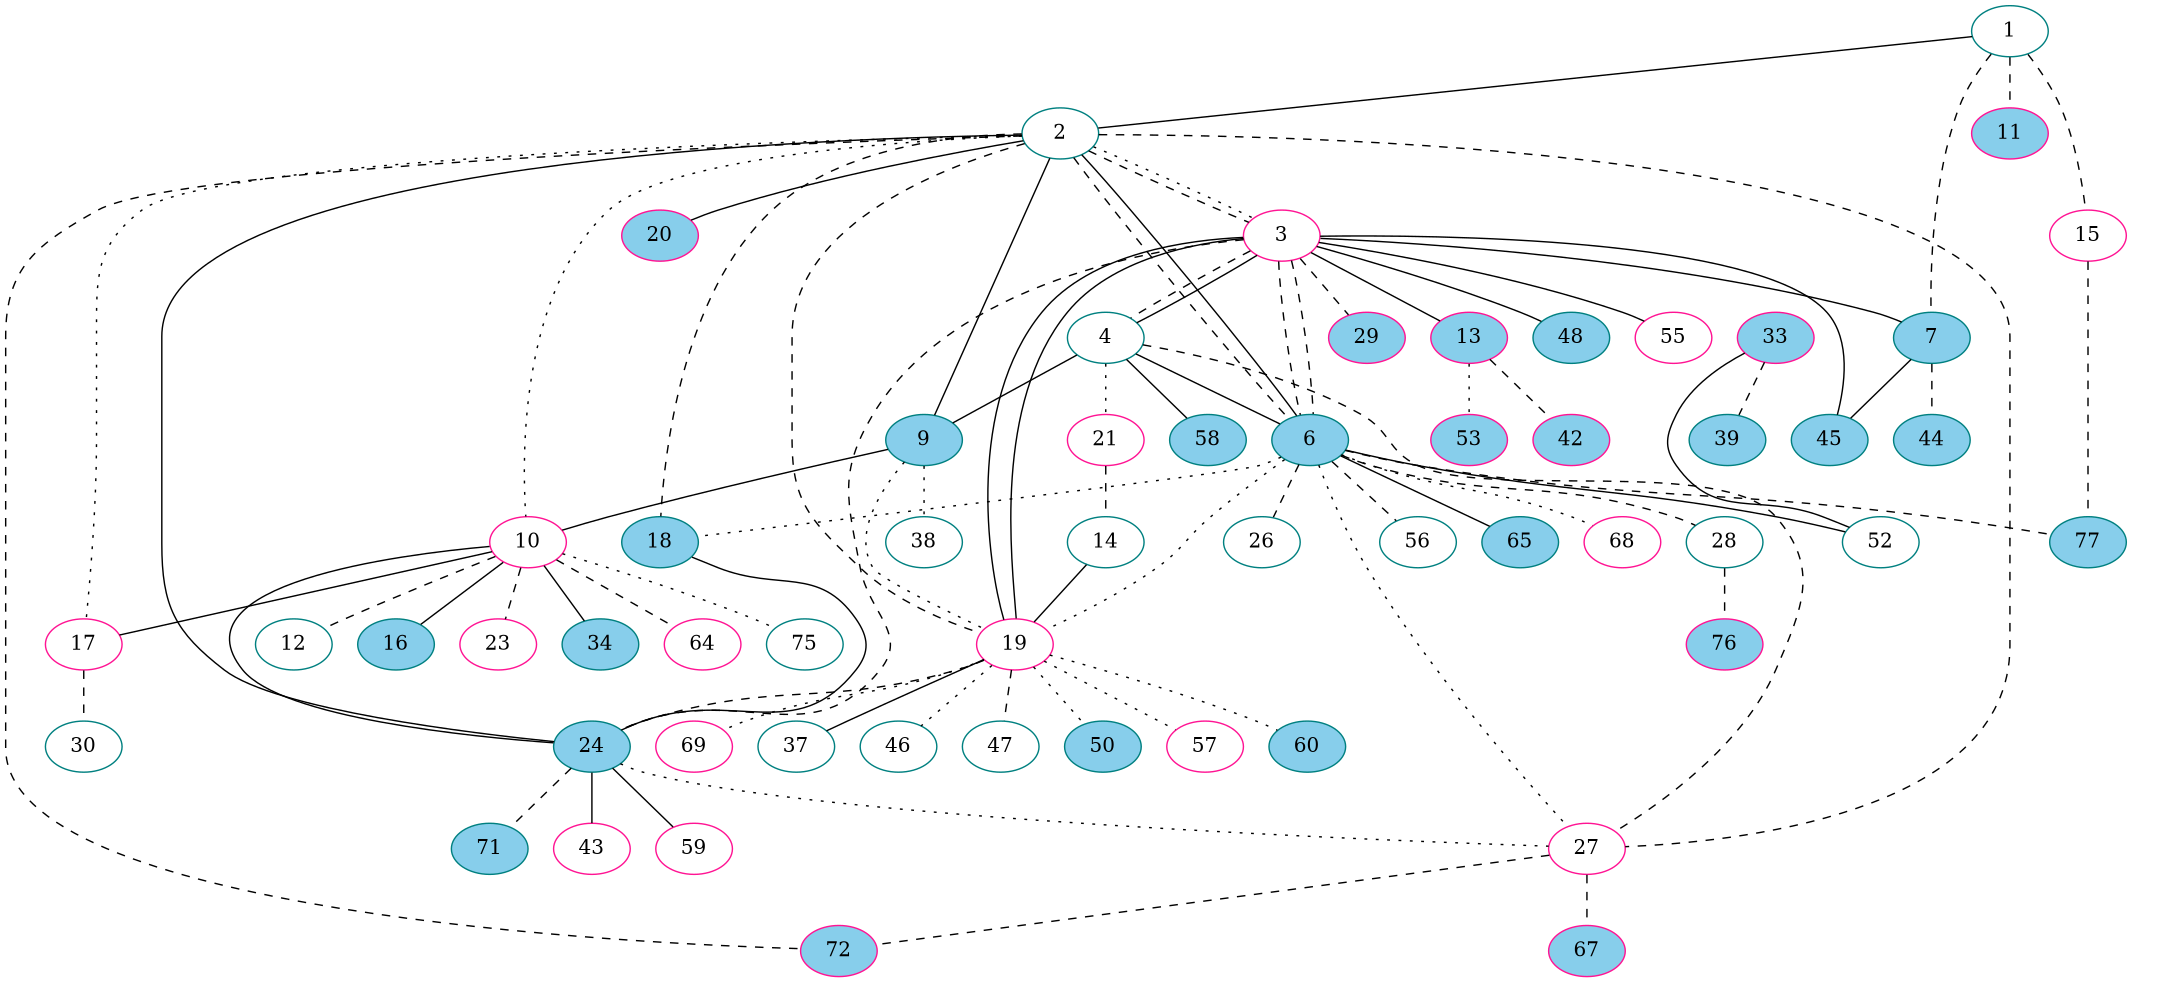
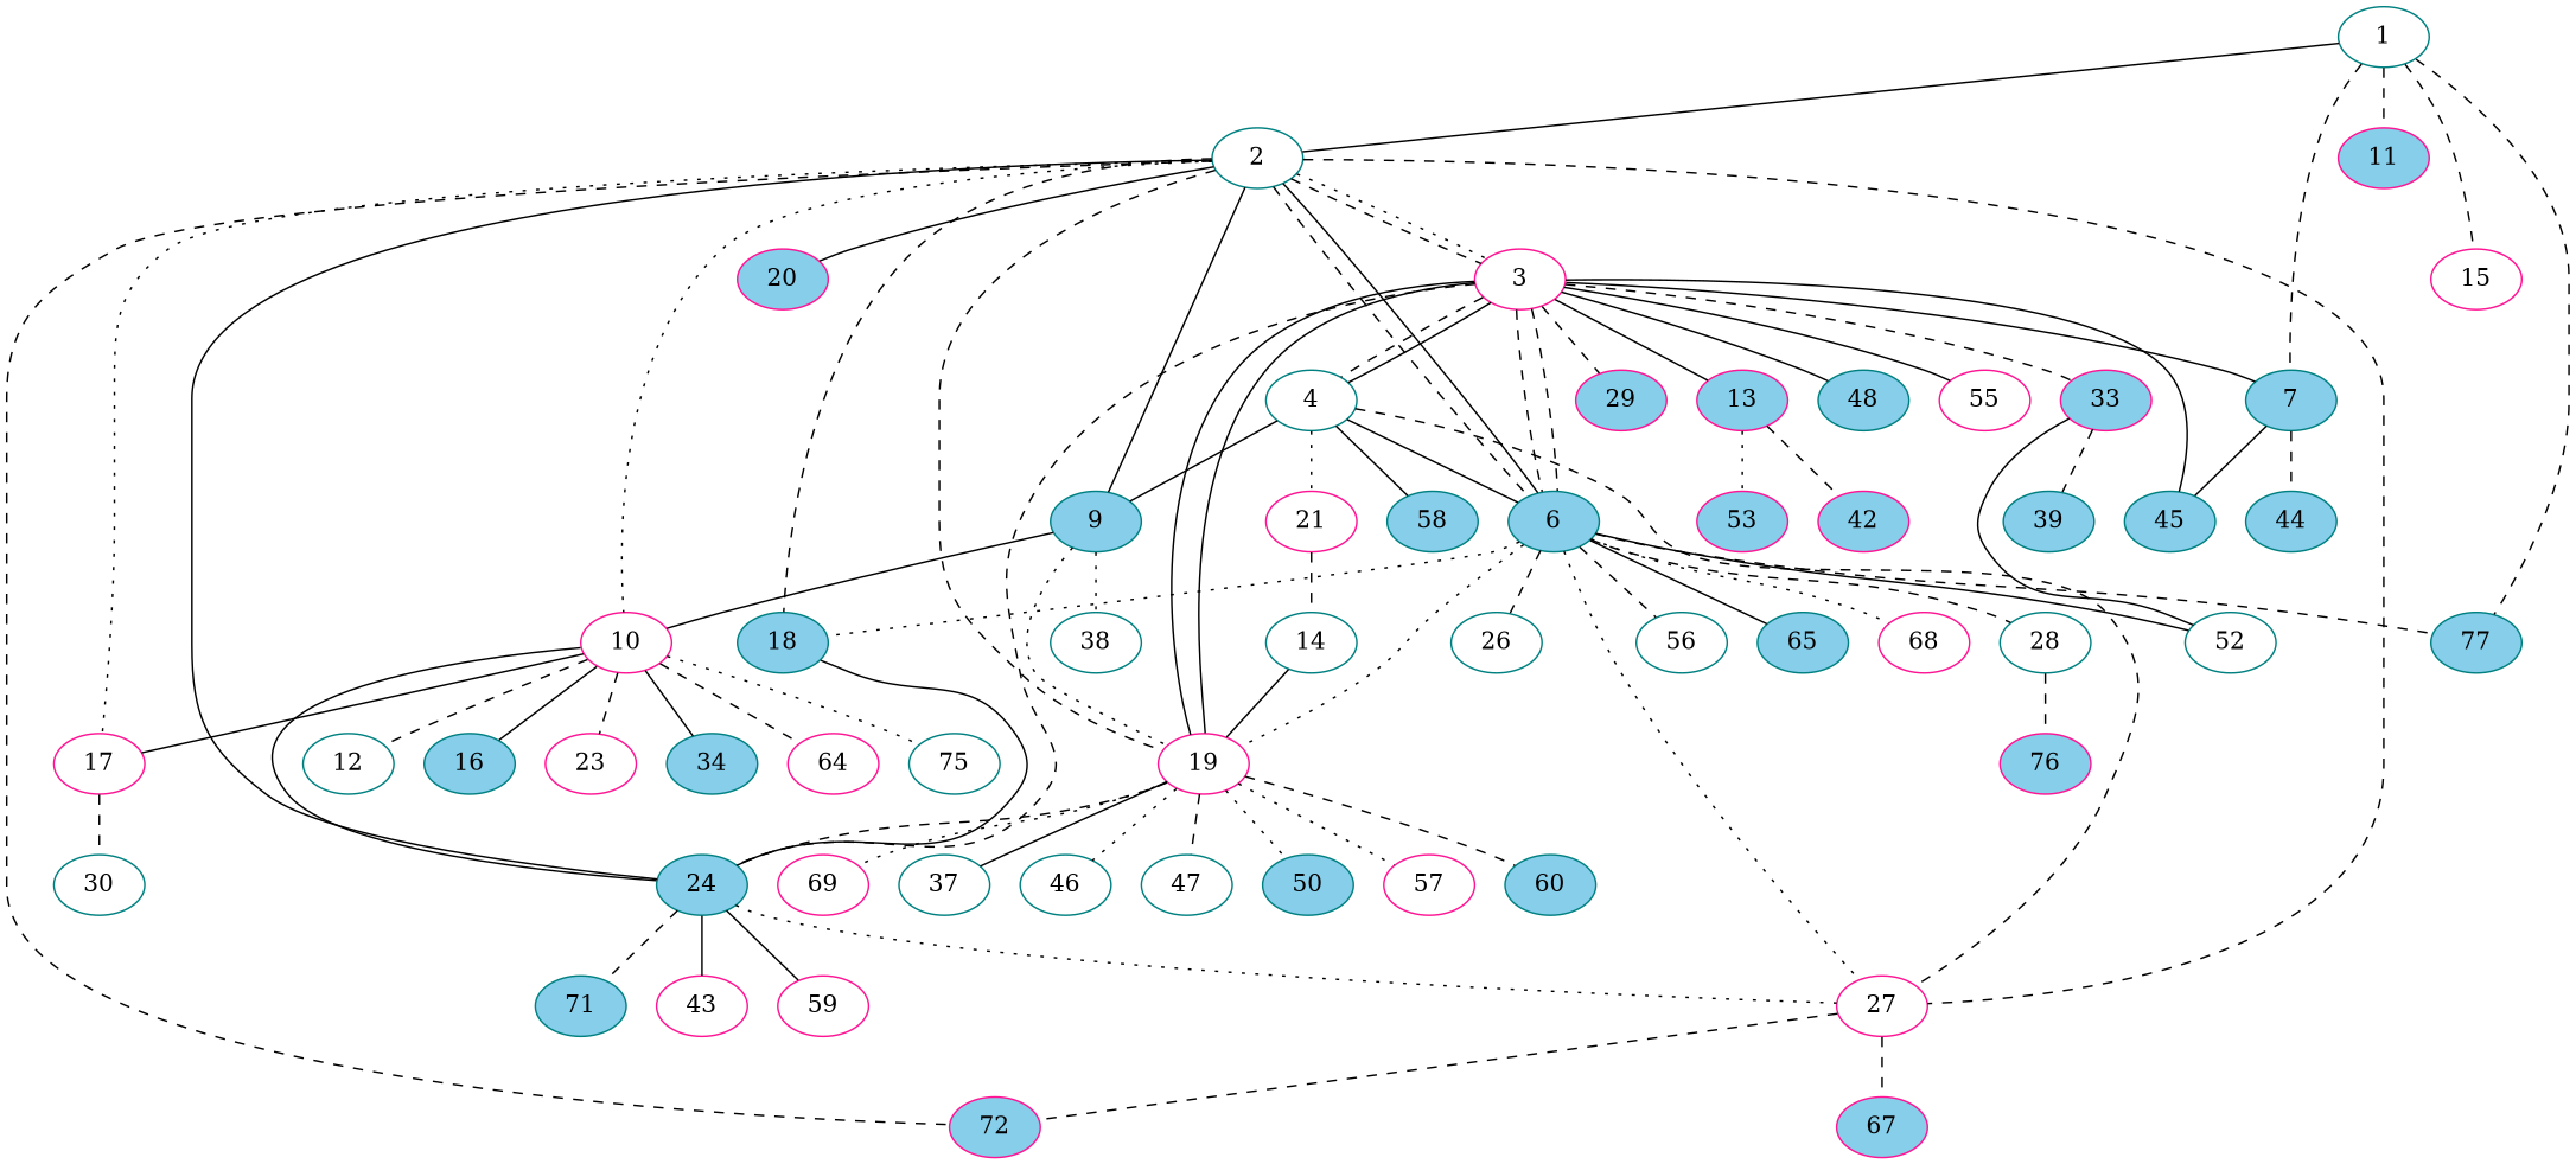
  graph {
    node [color=teal fillcolor=white style=filled]
    edge [style=dashed]
    1 [super="+5"]
    2 [super="+35"]
    7 [fillcolor=skyblue super="+62"]
    11 [color=deeppink fillcolor=skyblue]
    15 [color=deeppink]
    77 [fillcolor=skyblue]
    3 [color=deeppink super="+8"]
    6 [fillcolor=skyblue super="+74"]
    9 [fillcolor=skyblue super="+32"]
    10 [color=deeppink super="+22"]
    17 [color=deeppink super="+51"]
    18 [fillcolor=skyblue]
    19 [color=deeppink super="+31"]
    20 [color=deeppink fillcolor=skyblue]
    24 [fillcolor=skyblue super="+70"]
    27 [color=deeppink super="+41"]
    72 [color=deeppink fillcolor=skyblue]
    45 [fillcolor=skyblue super="+73"]
    44 [fillcolor=skyblue super="+61"]
    4 [super="+36"]
    13 [color=deeppink fillcolor=skyblue super="+63"]
    29 [color=deeppink fillcolor=skyblue]
    33 [color=deeppink fillcolor=skyblue super="+40"]
    48 [fillcolor=skyblue]
    55 [color=deeppink]
    26
    28 [super="+49"]
    52
    56
    65 [fillcolor=skyblue]
    68 [color=deeppink]
    38
    12 [super="+25"]
    16 [fillcolor=skyblue]
    23 [color=deeppink]
    34 [fillcolor=skyblue]
    64 [color=deeppink]
    75
    30
    37
    46
    47 [super="+54"]
    50 [fillcolor=skyblue super="+66"]
    57 [color=deeppink]
    60 [fillcolor=skyblue]
    69 [color=deeppink]
    43 [color=deeppink]
    59 [color=deeppink]
    71 [fillcolor=skyblue]
    67 [color=deeppink fillcolor=skyblue]
    21 [color=deeppink]
    58 [fillcolor=skyblue]
    42 [color=deeppink fillcolor=skyblue]
    53 [color=deeppink fillcolor=skyblue]
    14
    39 [fillcolor=skyblue]
    76 [color=deeppink fillcolor=skyblue]
    1 -- 2 [style=solid]
    1 -- 7
    1 -- 11
    1 -- 15
-   15 -- 77
+   1 -- 77
    2 -- 3 [weight=2]
    2 -- 3 [style=dotted]
    2 -- 6
    2 -- 6 [style=solid]
    2 -- 9 [style=solid]
    2 -- 10 [style=dotted]
    2 -- 17 [style=dotted]
    2 -- 18
    2 -- 19
    2 -- 20 [style=solid]
    2 -- 24 [style=solid]
    2 -- 27 [weight=2]
    2 -- 72
    7 -- 45 [style=solid]
    7 -- 44
    3 -- 7 [style=solid]
    3 -- 6
    3 -- 6
    3 -- 19 [style=solid]
    3 -- 19 [style=solid]
    3 -- 24
    3 -- 45 [style=solid]
    3 -- 4
    3 -- 4 [style=solid]
    3 -- 13 [style=solid]
    3 -- 29
+   3 -- 33
    3 -- 48 [style=solid]
    3 -- 55 [style=solid]
    6 -- 77
    6 -- 18 [style=dotted]
    6 -- 19 [style=dotted]
    6 -- 27 [style=dotted]
    6 -- 26
    6 -- 28
    6 -- 52 [style=solid]
    6 -- 56
    6 -- 65 [style=solid]
    6 -- 68 [style=dotted]
    9 -- 10 [style=solid]
    9 -- 19 [style=dotted]
    9 -- 38 [style=dotted]
    10 -- 17 [style=solid]
    10 -- 24 [style=solid]
    10 -- 12
    10 -- 16 [style=solid]
    10 -- 23
    10 -- 34 [style=solid]
    10 -- 64
    10 -- 75 [style=dotted]
    17 -- 30
    18 -- 24 [style=solid]
    19 -- 24 [weight=2]
    19 -- 37 [style=solid]
    19 -- 46 [style=dotted]
    19 -- 47
    19 -- 50 [style=dotted weight=2]
    19 -- 57 [style=dotted]
-   19 -- 60 [style=dotted]
+   19 -- 60
    19 -- 69 [style=dotted]
    24 -- 27 [style=dotted]
    24 -- 43 [style=solid]
    24 -- 59 [style=solid]
    24 -- 71
    27 -- 72
    27 -- 67
    4 -- 6 [style=solid]
    4 -- 9 [style=solid]
    4 -- 27
    4 -- 21 [style=dotted]
    4 -- 58 [style=solid]
    13 -- 42
    13 -- 53 [style=dotted]
    33 -- 52 [style=solid]
    33 -- 39
    28 -- 76
    21 -- 14
    14 -- 19 [style=solid]
  }
